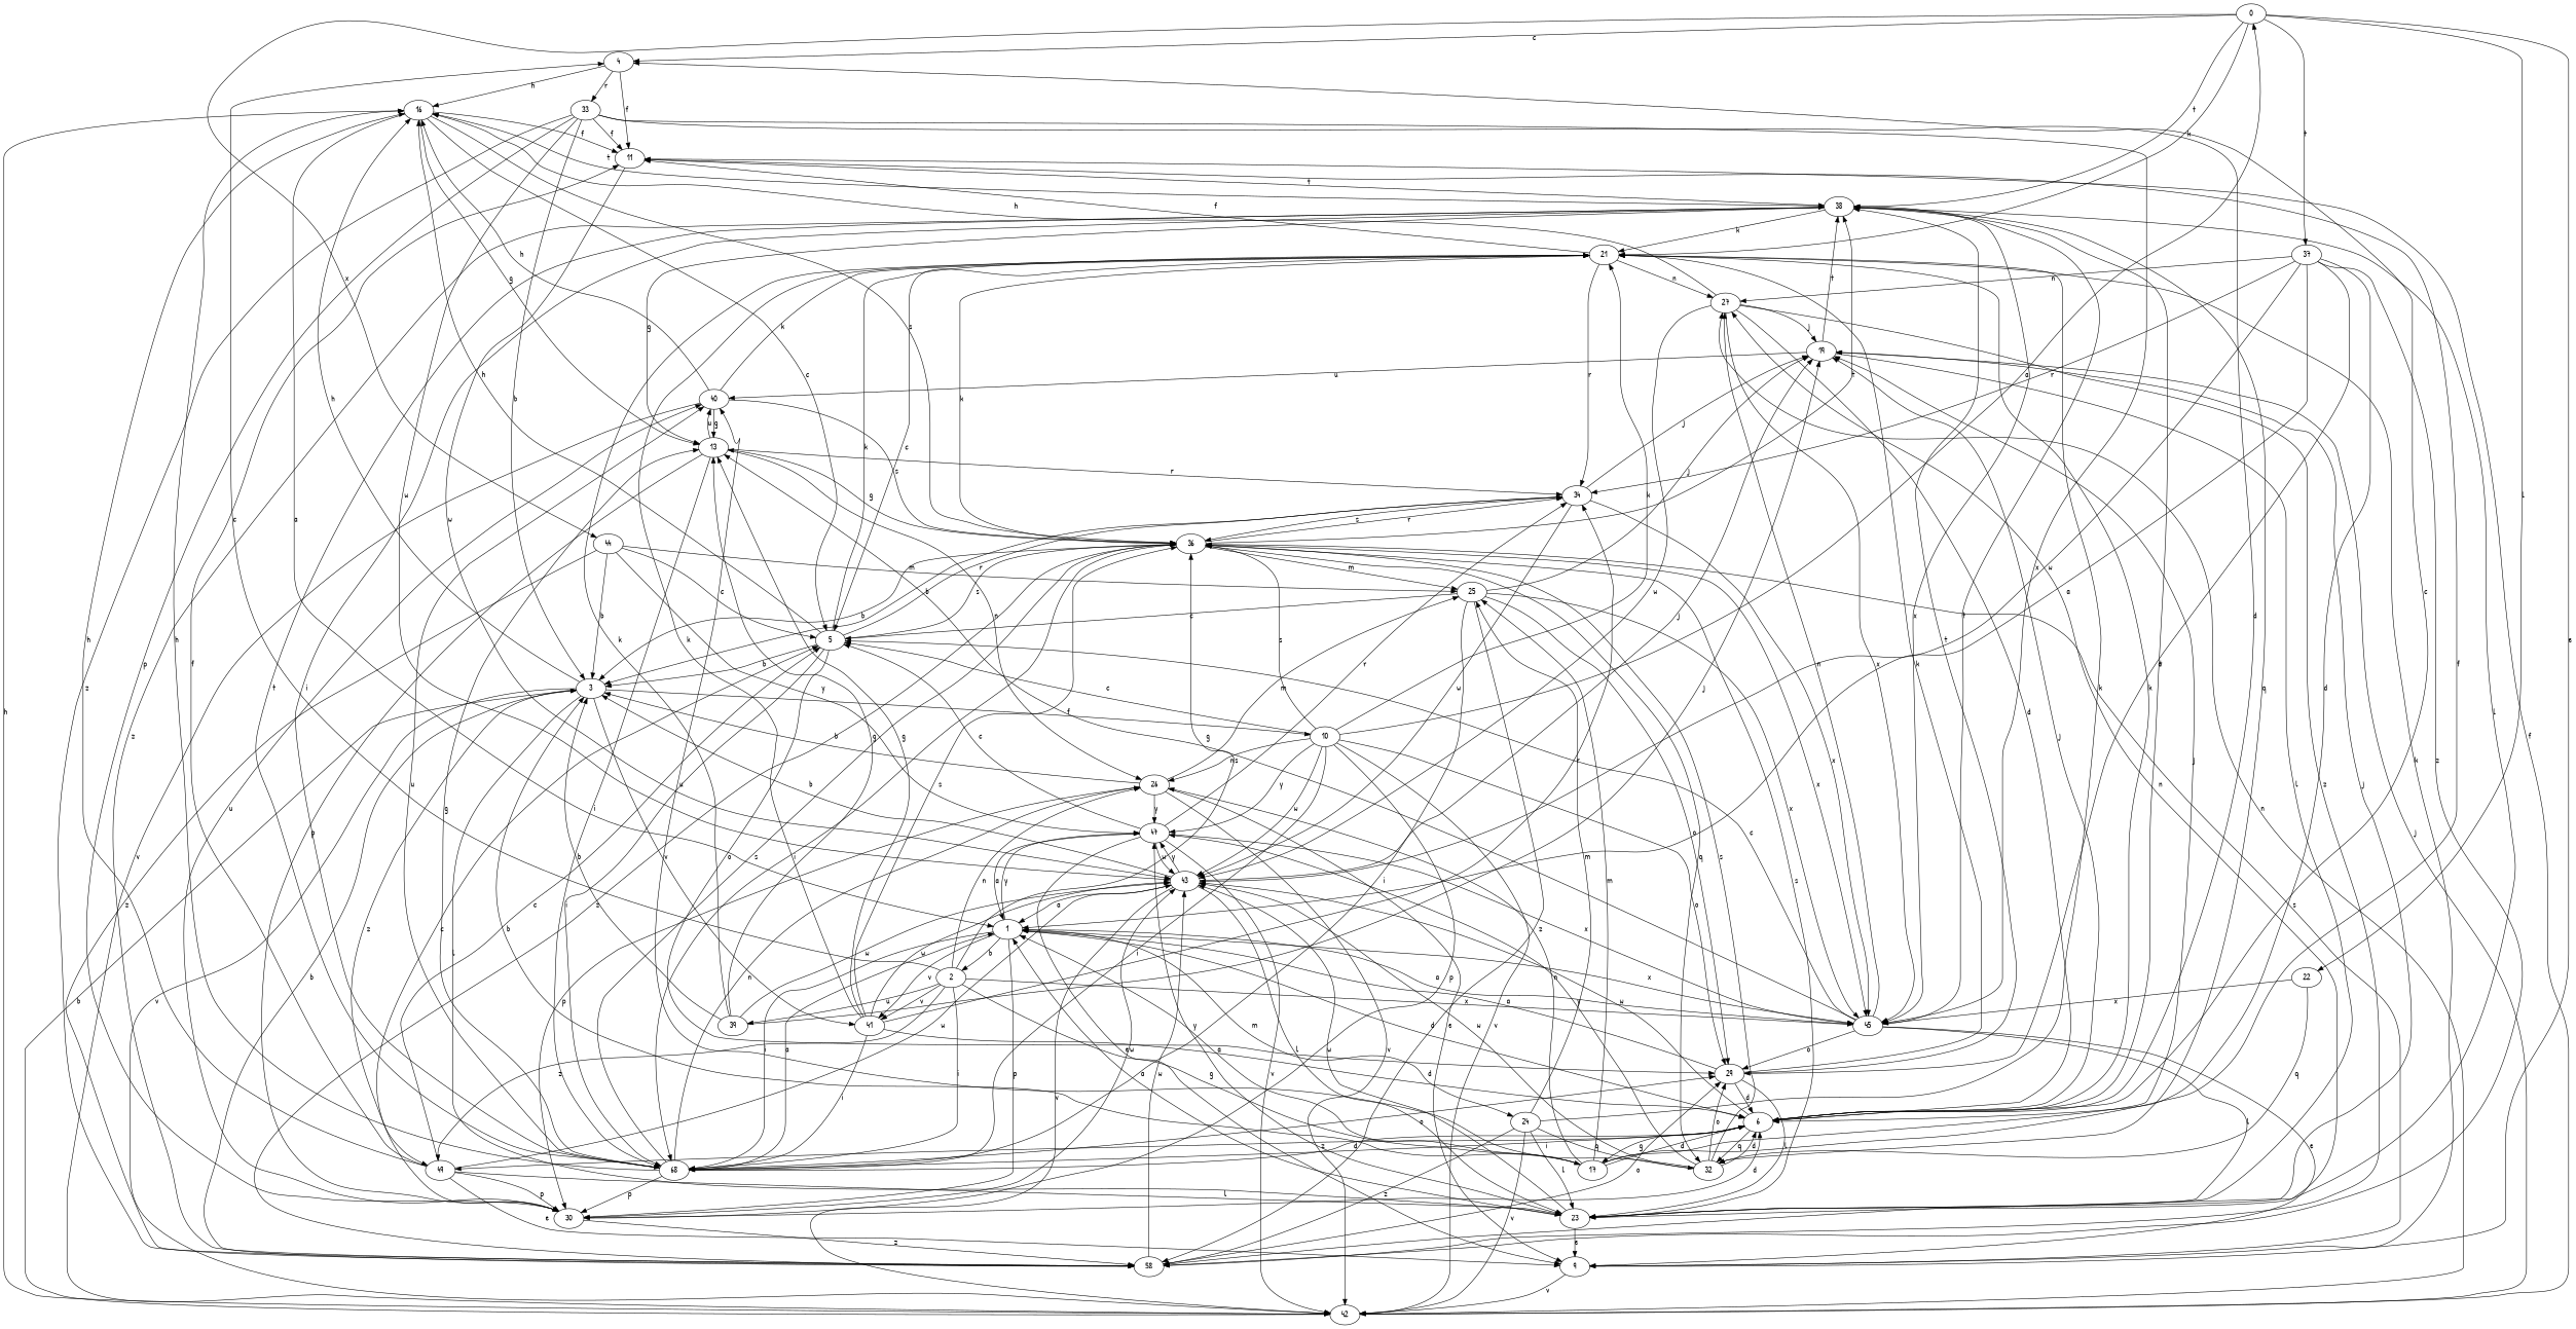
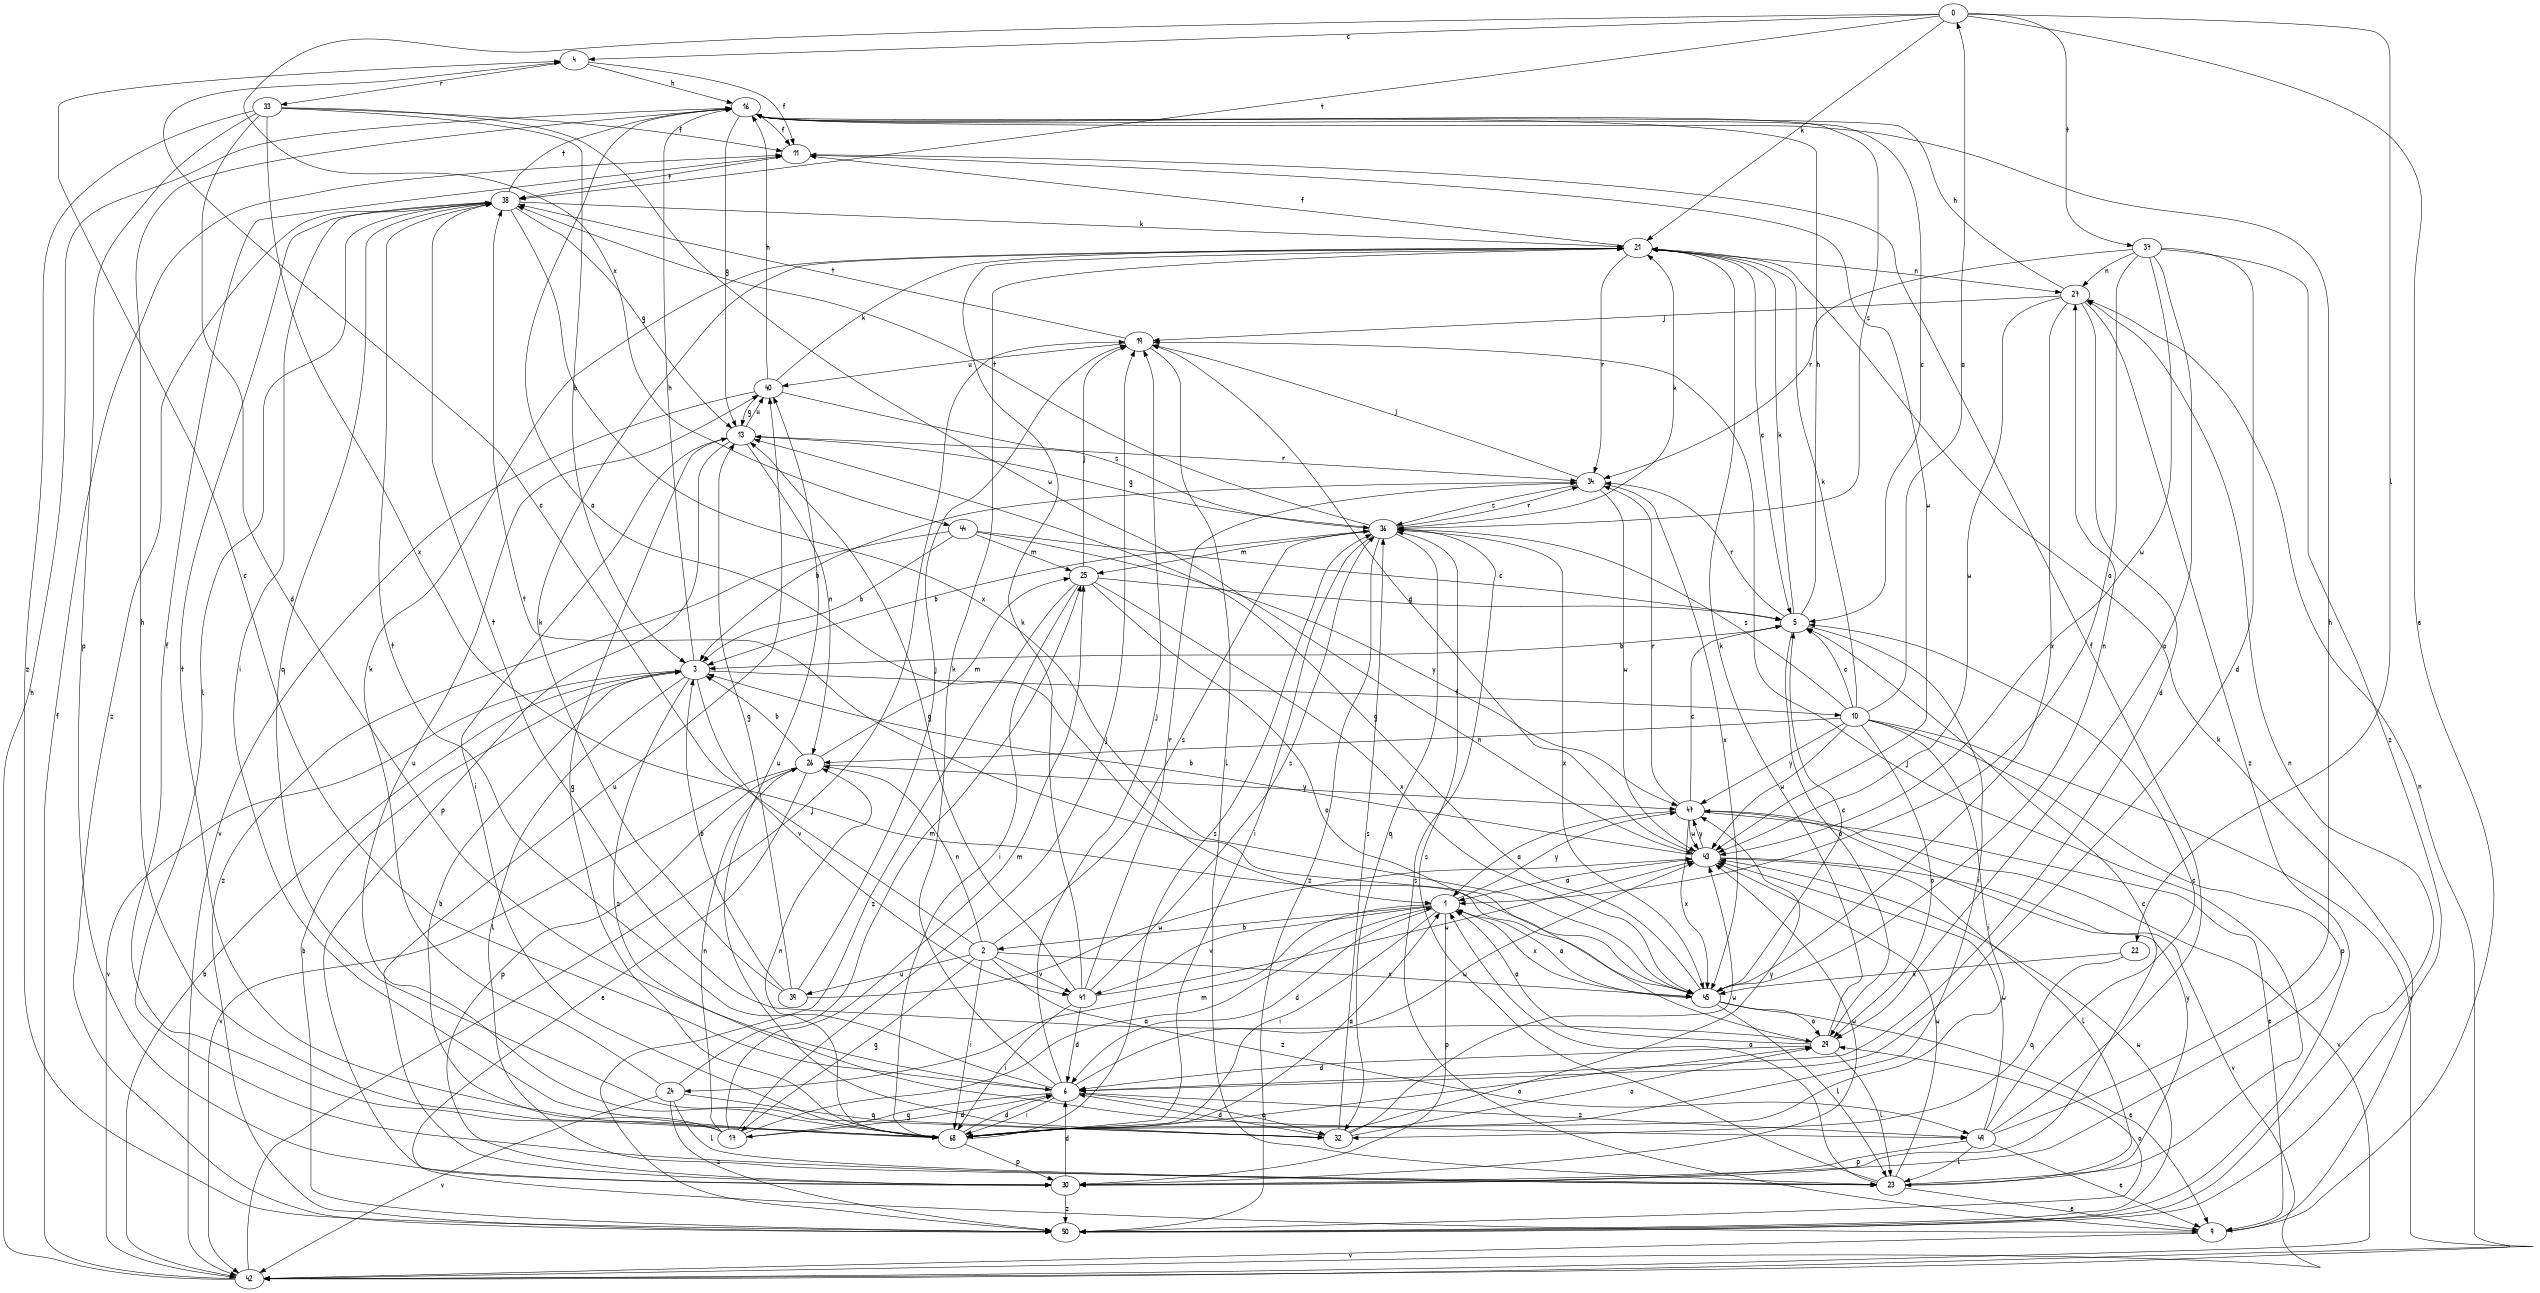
  strict digraph {
    fontname="Patrick Hand"
    node [fontname="Patrick Hand"]
    edge [fontname="Patrick Hand"]
    0
    4
    9
    21
    22
    37
    38
    44
    16
    11
    33
    36
    42
    5
    34
    27
    45
    32
    1
    6
    29
    43
-   50 [label=58]
+   50
    n24 [label=68]
    23
    13
    47
    3
    25
    2
    24
    30
    41
    n34 [label=17]
    26
    39
    49
    19
    40
    10
    0 -> 4 [label=c]
    0 -> 9 [label=e]
    0 -> 21 [label=k]
    0 -> 22 [label=l]
    0 -> 37 [label=t]
    0 -> 38 [label=t]
    0 -> 44 [label=x]
    4 -> 16 [label=h]
    4 -> 11 [label=f]
    4 -> 33 [label=r]
    9 -> 21 [label=k]
    9 -> 36 [label=s]
    9 -> 42 [label=v]
    21 -> 11 [label=f]
    21 -> 5 [label=c]
    21 -> 34 [label=r]
    21 -> 27 [label=n]
    22 -> 45 [label=x]
    22 -> 32 [label=q]
    37 -> 34 [label=r]
    37 -> 27 [label=n]
    37 -> 1 [label=a]
    37 -> 6 [label=d]
    37 -> 29 [label=o]
    37 -> 43 [label=w]
    37 -> 50 [label=z]
    38 -> 21 [label=k]
    38 -> 16 [label=t]
    38 -> 45 [label=x]
    38 -> 32 [label=q]
    38 -> 50 [label=z]
    38 -> n24 [label=i]
    38 -> 23 [label=l]
    38 -> 13 [label=g]
    44 -> 5 [label=c]
    44 -> 50 [label=z]
    44 -> 47 [label=y]
    44 -> 3 [label=b]
    44 -> 25 [label=m]
    16 -> 11 [label=f]
    16 -> 36 [label=s]
    16 -> 5 [label=c]
    16 -> 1 [label=a]
    16 -> 13 [label=g]
    11 -> 38 [label=t]
    11 -> 43 [label=w]
    33 -> 11 [label=f]
    33 -> 45 [label=x]
    33 -> 6 [label=d]
    33 -> 43 [label=w]
    33 -> 50 [label=z]
    33 -> 3 [label=b]
    33 -> 30 [label=p]
    36 -> 21 [label=k]
    36 -> 38 [label=t]
    36 -> 34 [label=r]
    36 -> 45 [label=x]
    36 -> 32 [label=q]
    36 -> 50 [label=z]
    36 -> n24 [label=i]
    36 -> 13 [label=g]
    36 -> 3 [label=b]
    36 -> 25 [label=m]
    42 -> 16 [label=h]
    42 -> 11 [label=f]
    42 -> 27 [label=n]
    42 -> 3 [label=b]
    42 -> 19 [label=j]
    5 -> 21 [label=k]
    5 -> 16 [label=h]
-   5 -> 36 [label=s]
    5 -> 34 [label=r]
    5 -> 29 [label=o]
    5 -> n24 [label=i]
    5 -> 3 [label=b]
    34 -> 36 [label=s]
    34 -> 45 [label=x]
    34 -> 43 [label=w]
    34 -> 3 [label=b]
    34 -> 19 [label=j]
    27 -> 16 [label=h]
    27 -> 45 [label=x]
    27 -> 6 [label=d]
    27 -> 43 [label=w]
    27 -> 50 [label=z]
    27 -> 19 [label=j]
    45 -> 9 [label=e]
    45 -> 38 [label=t]
    45 -> 5 [label=c]
    45 -> 27 [label=n]
    45 -> 1 [label=a]
    45 -> 29 [label=o]
    45 -> 23 [label=l]
    45 -> 13 [label=g]
    32 -> 36 [label=s]
    32 -> 6 [label=d]
    32 -> 29 [label=o]
    32 -> 43 [label=w]
    32 -> 47 [label=y]
    32 -> 40 [label=u]
    1 -> 45 [label=x]
    1 -> 6 [label=d]
    1 -> n24 [label=i]
    1 -> 47 [label=y]
    1 -> 2 [label=b]
    1 -> 24 [label=m]
    1 -> 30 [label=p]
    1 -> 41 [label=v]
    6 -> 4 [label=c]
    6 -> 21 [label=k]
    6 -> 38 [label=t]
    6 -> 32 [label=q]
    6 -> 43 [label=w]
    6 -> n24 [label=i]
    6 -> n34 [label=g]
    6 -> 49 [label=z]
    6 -> 19 [label=j]
    29 -> 21 [label=k]
    29 -> 38 [label=t]
    29 -> 1 [label=a]
    29 -> 6 [label=d]
    29 -> 23 [label=l]
    43 -> 42 [label=v]
    43 -> 1 [label=a]
    43 -> 23 [label=l]
    43 -> 47 [label=y]
    43 -> 3 [label=b]
    43 -> 19 [label=j]
    50 -> 27 [label=n]
    50 -> 29 [label=o]
    50 -> 43 [label=w]
    50 -> 3 [label=b]
    n24 -> 38 [label=t]
    n24 -> 16 [label=h]
    n24 -> 36 [label=s]
    n24 -> 1 [label=a]
    n24 -> 6 [label=d]
    n24 -> 29 [label=o]
    n24 -> 13 [label=g]
    n24 -> 30 [label=p]
    n24 -> 26 [label=n]
    n24 -> 40 [label=u]
    23 -> 9 [label=e]
    23 -> 36 [label=s]
    23 -> 1 [label=a]
    23 -> 43 [label=w]
    23 -> 47 [label=y]
    23 -> 19 [label=j]
    13 -> 34 [label=r]
    13 -> n24 [label=i]
    13 -> 30 [label=p]
    13 -> 26 [label=n]
    13 -> 40 [label=u]
    47 -> 9 [label=e]
    47 -> 42 [label=v]
    47 -> 5 [label=c]
    47 -> 34 [label=r]
    47 -> 45 [label=x]
    47 -> 1 [label=a]
    47 -> 43 [label=w]
    3 -> 16 [label=h]
    3 -> 42 [label=v]
    3 -> 23 [label=l]
    3 -> 41 [label=v]
    3 -> 49 [label=z]
    3 -> 10 [label=f]
    25 -> 5 [label=c]
    25 -> 45 [label=x]
    25 -> 29 [label=o]
    25 -> 50 [label=z]
    25 -> n24 [label=i]
    25 -> 19 [label=j]
    2 -> 4 [label=c]
    2 -> 36 [label=s]
    2 -> 45 [label=x]
    2 -> n24 [label=i]
    2 -> 41 [label=v]
    2 -> n34 [label=g]
    2 -> 26 [label=n]
    2 -> 39 [label=u]
    2 -> 49 [label=z]
    24 -> 21 [label=k]
    24 -> 42 [label=v]
    24 -> 32 [label=q]
    24 -> 50 [label=z]
    24 -> 23 [label=l]
    24 -> 25 [label=m]
    30 -> 5 [label=c]
    30 -> 6 [label=d]
    30 -> 43 [label=w]
    30 -> 50 [label=z]
    30 -> 40 [label=u]
    41 -> 21 [label=k]
    41 -> 36 [label=s]
    41 -> 34 [label=r]
    41 -> 6 [label=d]
    41 -> 43 [label=w]
    41 -> n24 [label=i]
    41 -> 13 [label=g]
    n34 -> 11 [label=f]
    n34 -> 1 [label=a]
    n34 -> 6 [label=d]
    n34 -> 3 [label=b]
    n34 -> 25 [label=m]
    n34 -> 26 [label=n]
    n34 -> 19 [label=j]
    26 -> 9 [label=e]
    26 -> 42 [label=v]
    26 -> 47 [label=y]
    26 -> 3 [label=b]
    26 -> 25 [label=m]
    26 -> 30 [label=p]
    39 -> 21 [label=k]
    39 -> 43 [label=w]
    39 -> 13 [label=g]
    39 -> 3 [label=b]
    39 -> 19 [label=j]
    49 -> 9 [label=e]
    49 -> 16 [label=h]
    49 -> 11 [label=f]
    49 -> 5 [label=c]
    49 -> 43 [label=w]
    49 -> 23 [label=l]
    49 -> 30 [label=p]
    19 -> 38 [label=t]
    19 -> 23 [label=l]
    19 -> 40 [label=u]
    40 -> 21 [label=k]
    40 -> 16 [label=h]
    40 -> 36 [label=s]
    40 -> 42 [label=v]
    40 -> 13 [label=g]
    10 -> 0 [label=a]
    10 -> 21 [label=k]
    10 -> 36 [label=s]
    10 -> 42 [label=v]
    10 -> 5 [label=c]
    10 -> 29 [label=o]
    10 -> 43 [label=w]
    10 -> n24 [label=i]
    10 -> 47 [label=y]
    10 -> 30 [label=p]
    10 -> 26 [label=n]
  }
